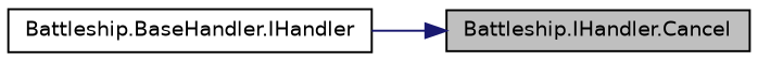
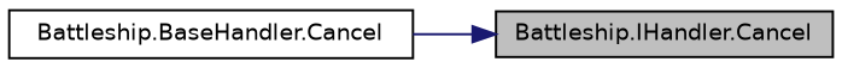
  digraph {
    rankdir=RL
    node [color=black fontname=Helvetica fontsize=10 shape=record style=filled]
    n1 [fillcolor=grey75 fontcolor=black height=0.2 label="Battleship.IHandler.Cancel" width=0.4]
-   n2 [fillcolor=white height=0.2 label="Battleship.BaseHandler.IHandler" width=0.4]
+   n2 [fillcolor=white height=0.2 label="Battleship.BaseHandler.Cancel" width=0.4]
    n1 -> n2 [color=midnightblue dir=back fontname=Helvetica fontsize=10 labelfontname=Helvetica labelfontsize=10 style=solid]
  }
